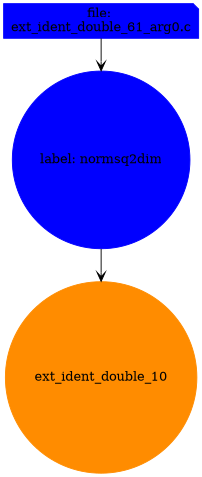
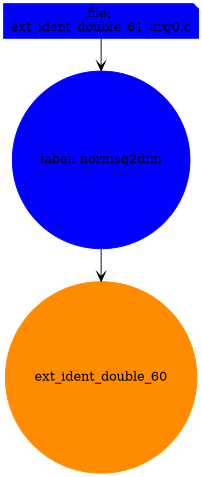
  digraph {
    node [color=blue shape=circle style=filled]
    edge [arrowhead=vee]
    n1 [label="file: \next_ident_double_61_arg0.c" shape=note]
    n2 [label="label: normsq2dim"]
-   n3 [color=darkorange label=ext_ident_double_10]
+   n3 [color=darkorange label=ext_ident_double_60]
    n1 -> n2
    n2 -> n3
  }
